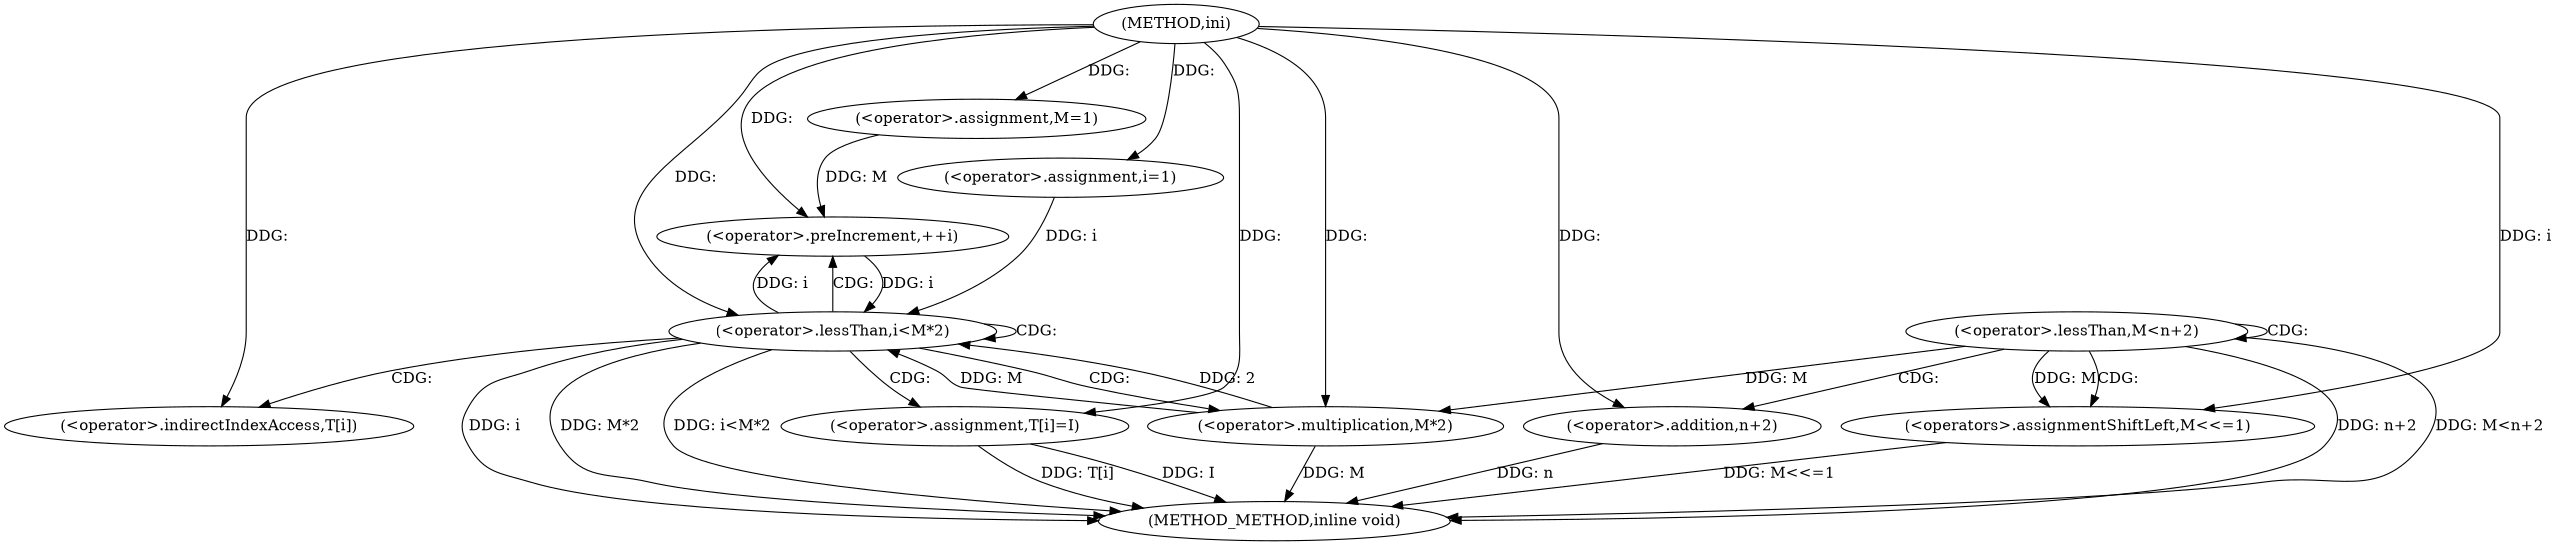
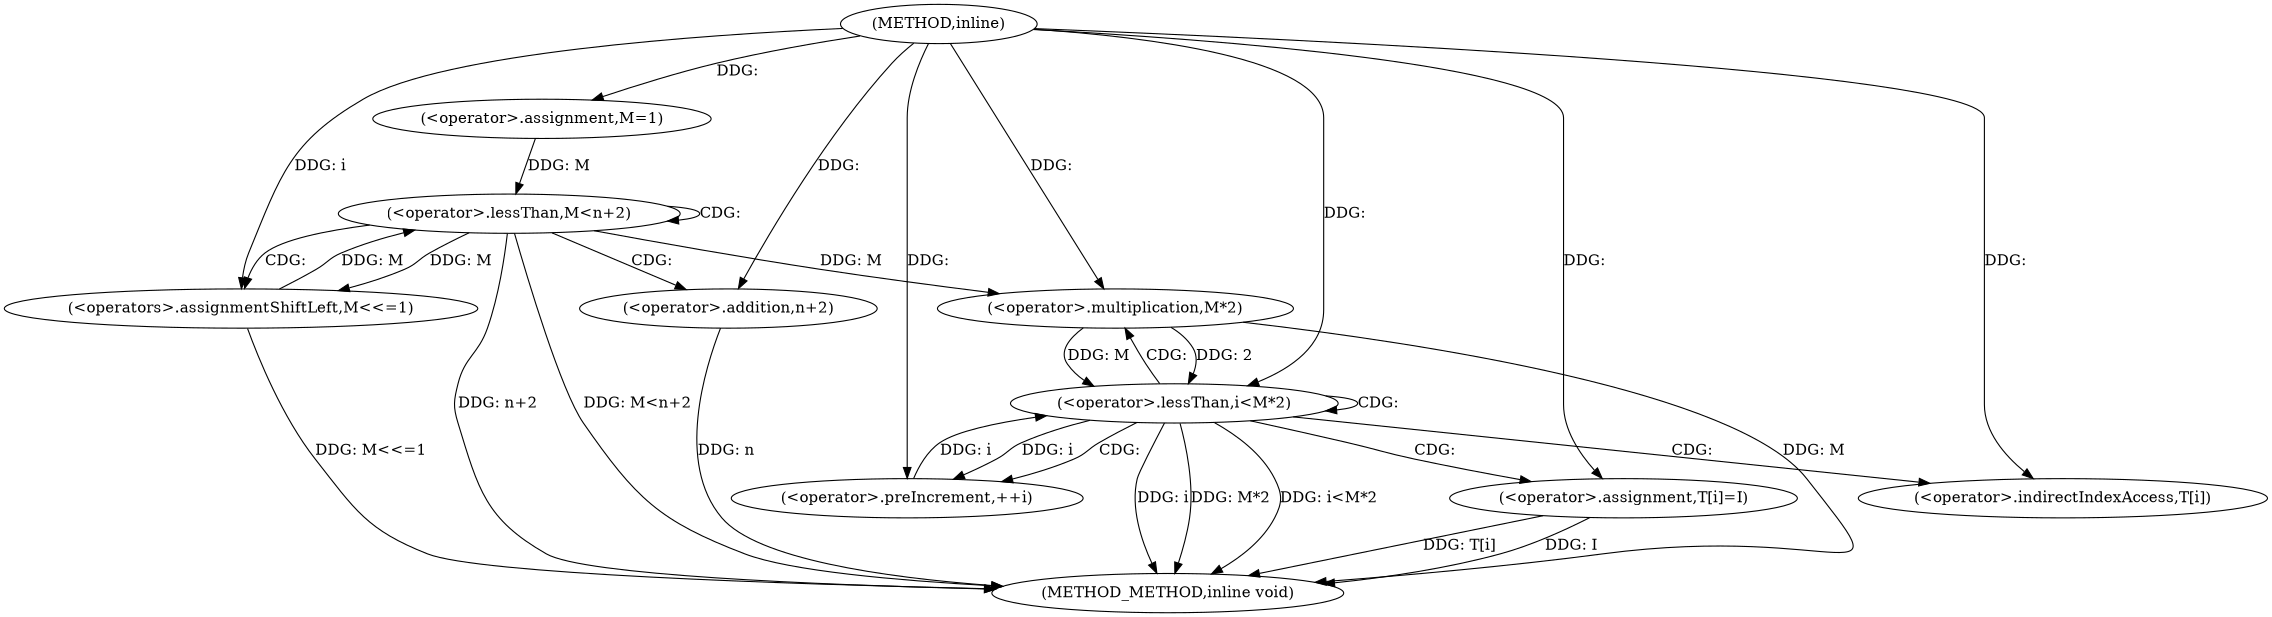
  digraph {
-   n1 [label="(METHOD,ini)"]
+   n1 [label="(METHOD,inline)"]
    n2 [label="(<operator>.assignment,M=1)"]
    n3 [label="(<operators>.assignmentShiftLeft,M<<=1)"]
-   n4 [label="(<operator>.assignment,i=1)"]
    n5 [label="(<operator>.lessThan,i<M*2)"]
    n6 [label="(<operator>.preIncrement,++i)"]
    n7 [label="(<operator>.assignment,T[i]=I)"]
    n8 [label="(<operator>.addition,n+2)"]
    n9 [label="(<operator>.multiplication,M*2)"]
    n10 [label="(<operator>.indirectIndexAccess,T[i])"]
    n11 [label="(<operator>.lessThan,M<n+2)"]
    n12 [label="(METHOD_METHOD,inline void)"]
    n1 -> n2 [label="DDG: "]
    n1 -> n3 [label="DDG: i"]
-   n1 -> n4 [label="DDG: "]
    n1 -> n5 [label="DDG: "]
    n1 -> n6 [label="DDG: "]
    n1 -> n7 [label="DDG: "]
    n1 -> n8 [label="DDG: "]
    n1 -> n9 [label="DDG: "]
    n1 -> n10 [label="DDG: "]
-   n2 -> n6 [label="DDG: M"]
+   n2 -> n11 [label="DDG: M"]
+   n3 -> n11 [label="DDG: M"]
    n3 -> n12 [label="DDG: M<<=1"]
-   n4 -> n5 [label="DDG: i"]
    n5 -> n5 [label="CDG: "]
    n5 -> n6 [label="DDG: i"]
    n5 -> n6 [label="CDG: "]
    n5 -> n7 [label="CDG: "]
    n5 -> n9 [label="CDG: "]
    n5 -> n10 [label="CDG: "]
    n5 -> n12 [label="DDG: i"]
    n5 -> n12 [label="DDG: M*2"]
    n5 -> n12 [label="DDG: i<M*2"]
    n6 -> n5 [label="DDG: i"]
    n7 -> n12 [label="DDG: T[i]"]
    n7 -> n12 [label="DDG: I"]
    n8 -> n12 [label="DDG: n"]
    n9 -> n5 [label="DDG: 2"]
    n9 -> n5 [label="DDG: M"]
    n9 -> n12 [label="DDG: M"]
    n11 -> n3 [label="DDG: M"]
    n11 -> n3 [label="CDG: "]
    n11 -> n8 [label="CDG: "]
    n11 -> n9 [label="DDG: M"]
    n11 -> n11 [label="CDG: "]
    n11 -> n12 [label="DDG: n+2"]
    n11 -> n12 [label="DDG: M<n+2"]
  }
